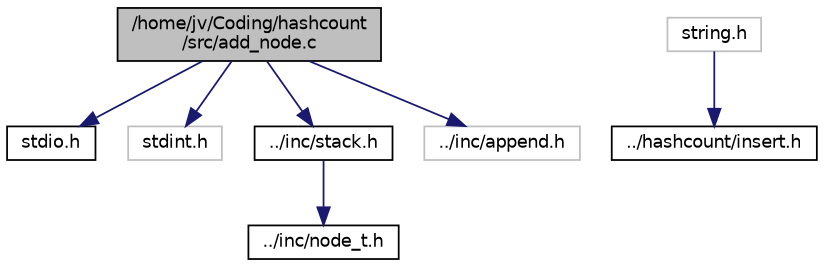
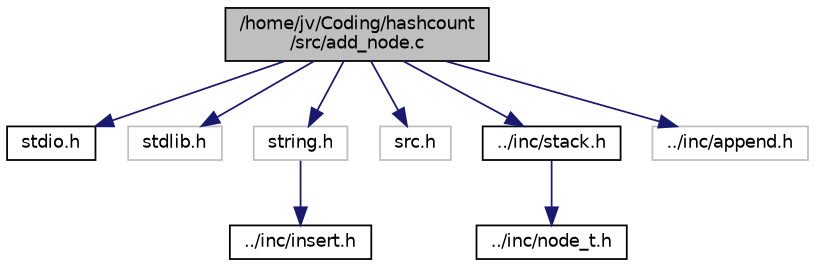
  digraph {
    node [color=black fillcolor=white fontname=Helvetica fontsize=10 shape=record style=filled]
    edge [color=midnightblue fontname=Helvetica fontsize=10 labelfontname=Helvetica labelfontsize=10 style=solid]
    n1 [fillcolor=grey75 fontcolor=black height=0.2 label="/home/jv/Coding/hashcount\l/src/add_node.c" width=0.4]
    n2 [height=0.2 label="stdio.h" width=0.4]
+   n3 [color=grey75 height=0.2 label="stdlib.h" width=0.4]
    n4 [color=grey75 height=0.2 label="string.h" width=0.4]
-   n5 [color=grey75 height=0.2 label="stdint.h" width=0.4]
+   n5 [color=grey75 height=0.2 label="src.h" width=0.4]
    n6 [height=0.2 label="../inc/stack.h" width=0.4]
    n7 [color=grey75 height=0.2 label="../inc/append.h" width=0.4]
-   n8 [height=0.2 label="../hashcount/insert.h" width=0.4]
+   n8 [height=0.2 label="../inc/insert.h" width=0.4]
    n9 [height=0.2 label="../inc/node_t.h" width=0.4]
    n1 -> n2
+   n1 -> n3
+   n1 -> n4
    n1 -> n5
    n1 -> n6
    n1 -> n7
    n4 -> n8
    n6 -> n9
  }
